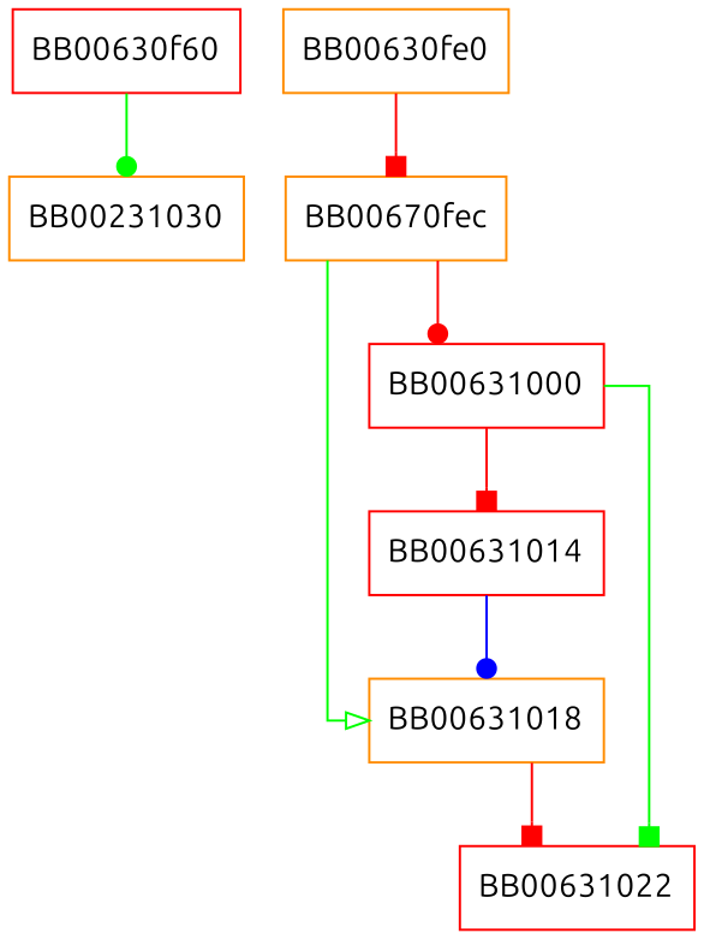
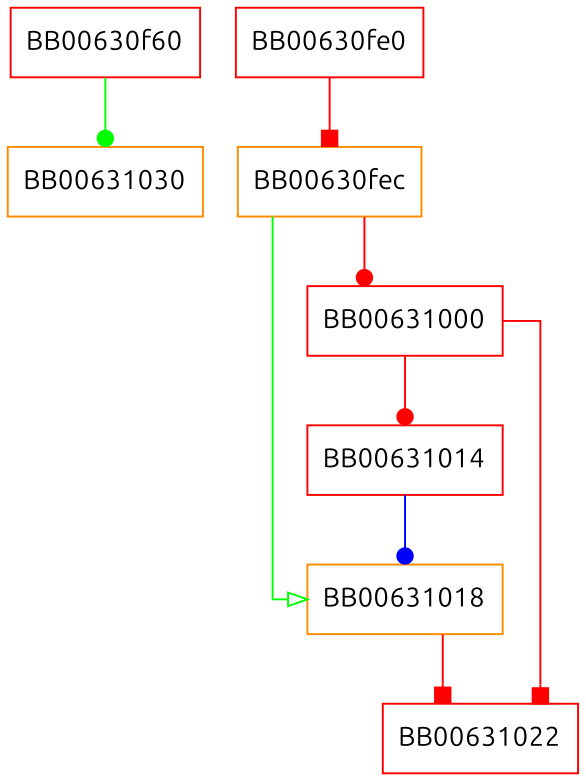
  digraph {
    fontname=Ubuntu
    splines=ortho
    node [color=red fontname=Ubuntu shape=box]
    edge [arrowhead=dot color=red fontname=Ubuntu]
    BB00630f60
-   BB00631030 [color=darkorange label=BB00231030]
+   BB00631030 [color=darkorange]
    BB00631022
    BB00631018 [color=darkorange]
-   BB00630fe0 [color=darkorange]
-   BB00630fec [color=darkorange label=BB00670fec]
+   BB00630fe0
+   BB00630fec [color=darkorange]
    BB00631000
    BB00631014
    BB00630f60 -> BB00631030 [color=green]
    BB00631018 -> BB00631022 [arrowhead=box]
    BB00630fe0 -> BB00630fec [arrowhead=box]
    BB00630fec -> BB00631018 [arrowhead=onormal color=green]
    BB00630fec -> BB00631000
-   BB00631000 -> BB00631022 [arrowhead=box color=green]
-   BB00631000 -> BB00631014 [arrowhead=box]
+   BB00631000 -> BB00631022 [arrowhead=box]
+   BB00631000 -> BB00631014
    BB00631014 -> BB00631018 [color=blue]
  }
